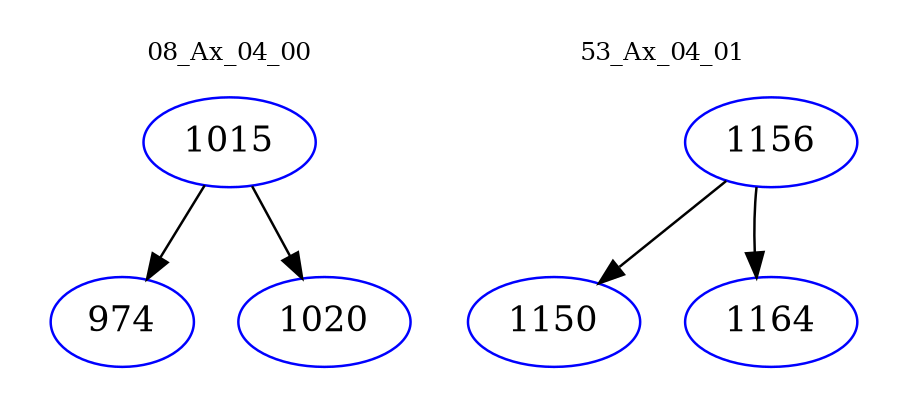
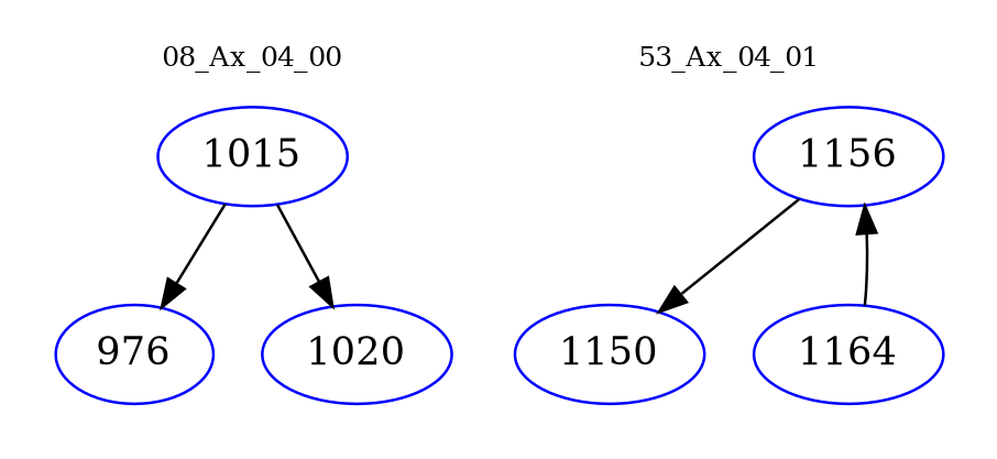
  digraph {
    node [color=blue]
    edge [color=black]
    n1 [label=1015]
-   n2 [label=974]
+   n2 [label=976]
    n3 [label=1020]
    n4 [label=1156]
    n5 [label=1150]
    n6 [label=1164]
    subgraph cluster_1 {
      color=white
      fontsize=10
      label="08_Ax_04_00"
      n1
      n2
      n3
    }
    subgraph cluster_2 {
      color=white
      fontsize=10
      label="53_Ax_04_01"
      n4
      n5
      n6
    }
    n1 -> n2
    n1 -> n3
    n4 -> n5
-   n4 -> n6
+   n6 -> n4
  }
